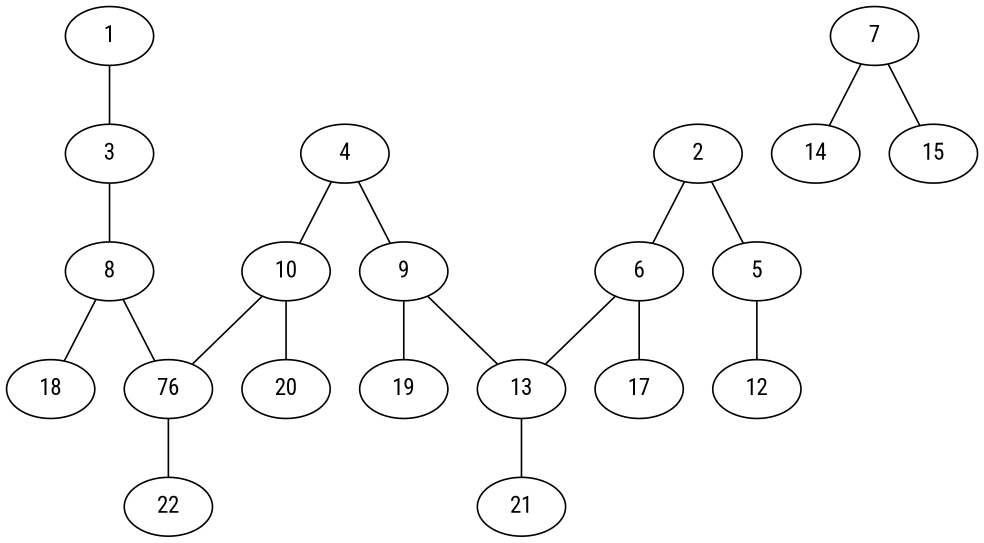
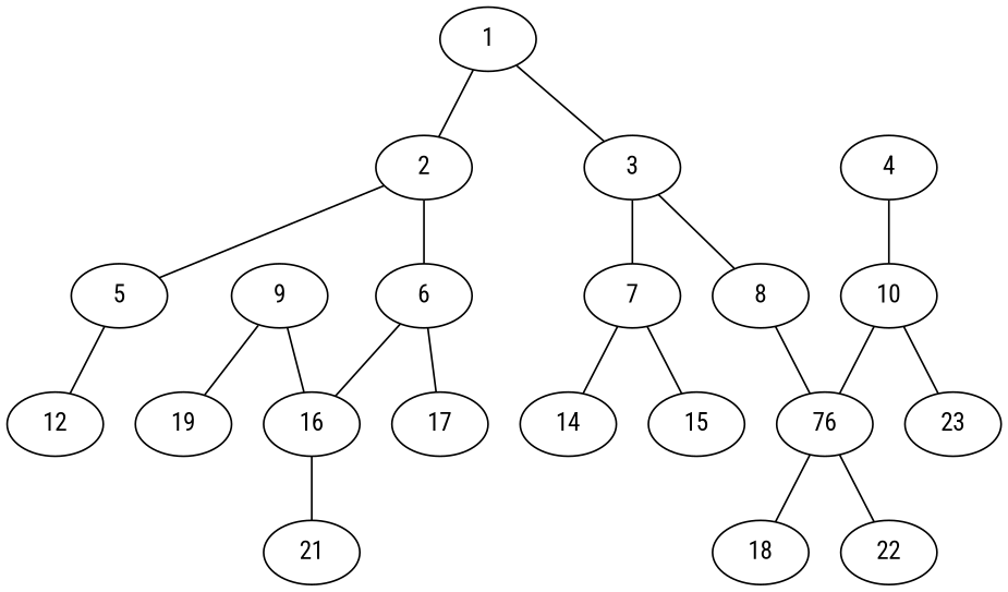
  graph {
    fontname="Roboto Condensed"
    node [chem=C fontname="Roboto Condensed"]
    edge [fontname="Roboto Condensed" valence=1]
    1
    2
    3
    5 [chem=N]
    6
    7 [chem=N]
    8
    4
    9
    10
    12 [chem=O]
-   13
+   13 [label=16]
    17 [chem=H]
    14 [chem=O]
    15 [chem=O]
    n16 [label=76]
    18 [chem=H]
    19 [chem=H]
-   20 [chem=H]
+   20 [chem=H label=23]
    21 [chem=H]
    22 [chem=H]
+   1 -- 2 [valence=2]
    1 -- 3
    2 -- 5
    2 -- 6
+   3 -- 7
    3 -- 8 [valence=2]
    5 -- 12
    6 -- 13 [valence=2]
    6 -- 17
    7 -- 14 [valence=2]
    7 -- 15
    8 -- n16
-   8 -- 18
-   4 -- 9 [valence=2]
+   n16 -- 18
    4 -- 10
    9 -- 13
    9 -- 19
    10 -- n16 [valence=2]
    10 -- 20
    13 -- 21
    n16 -- 22
  }
